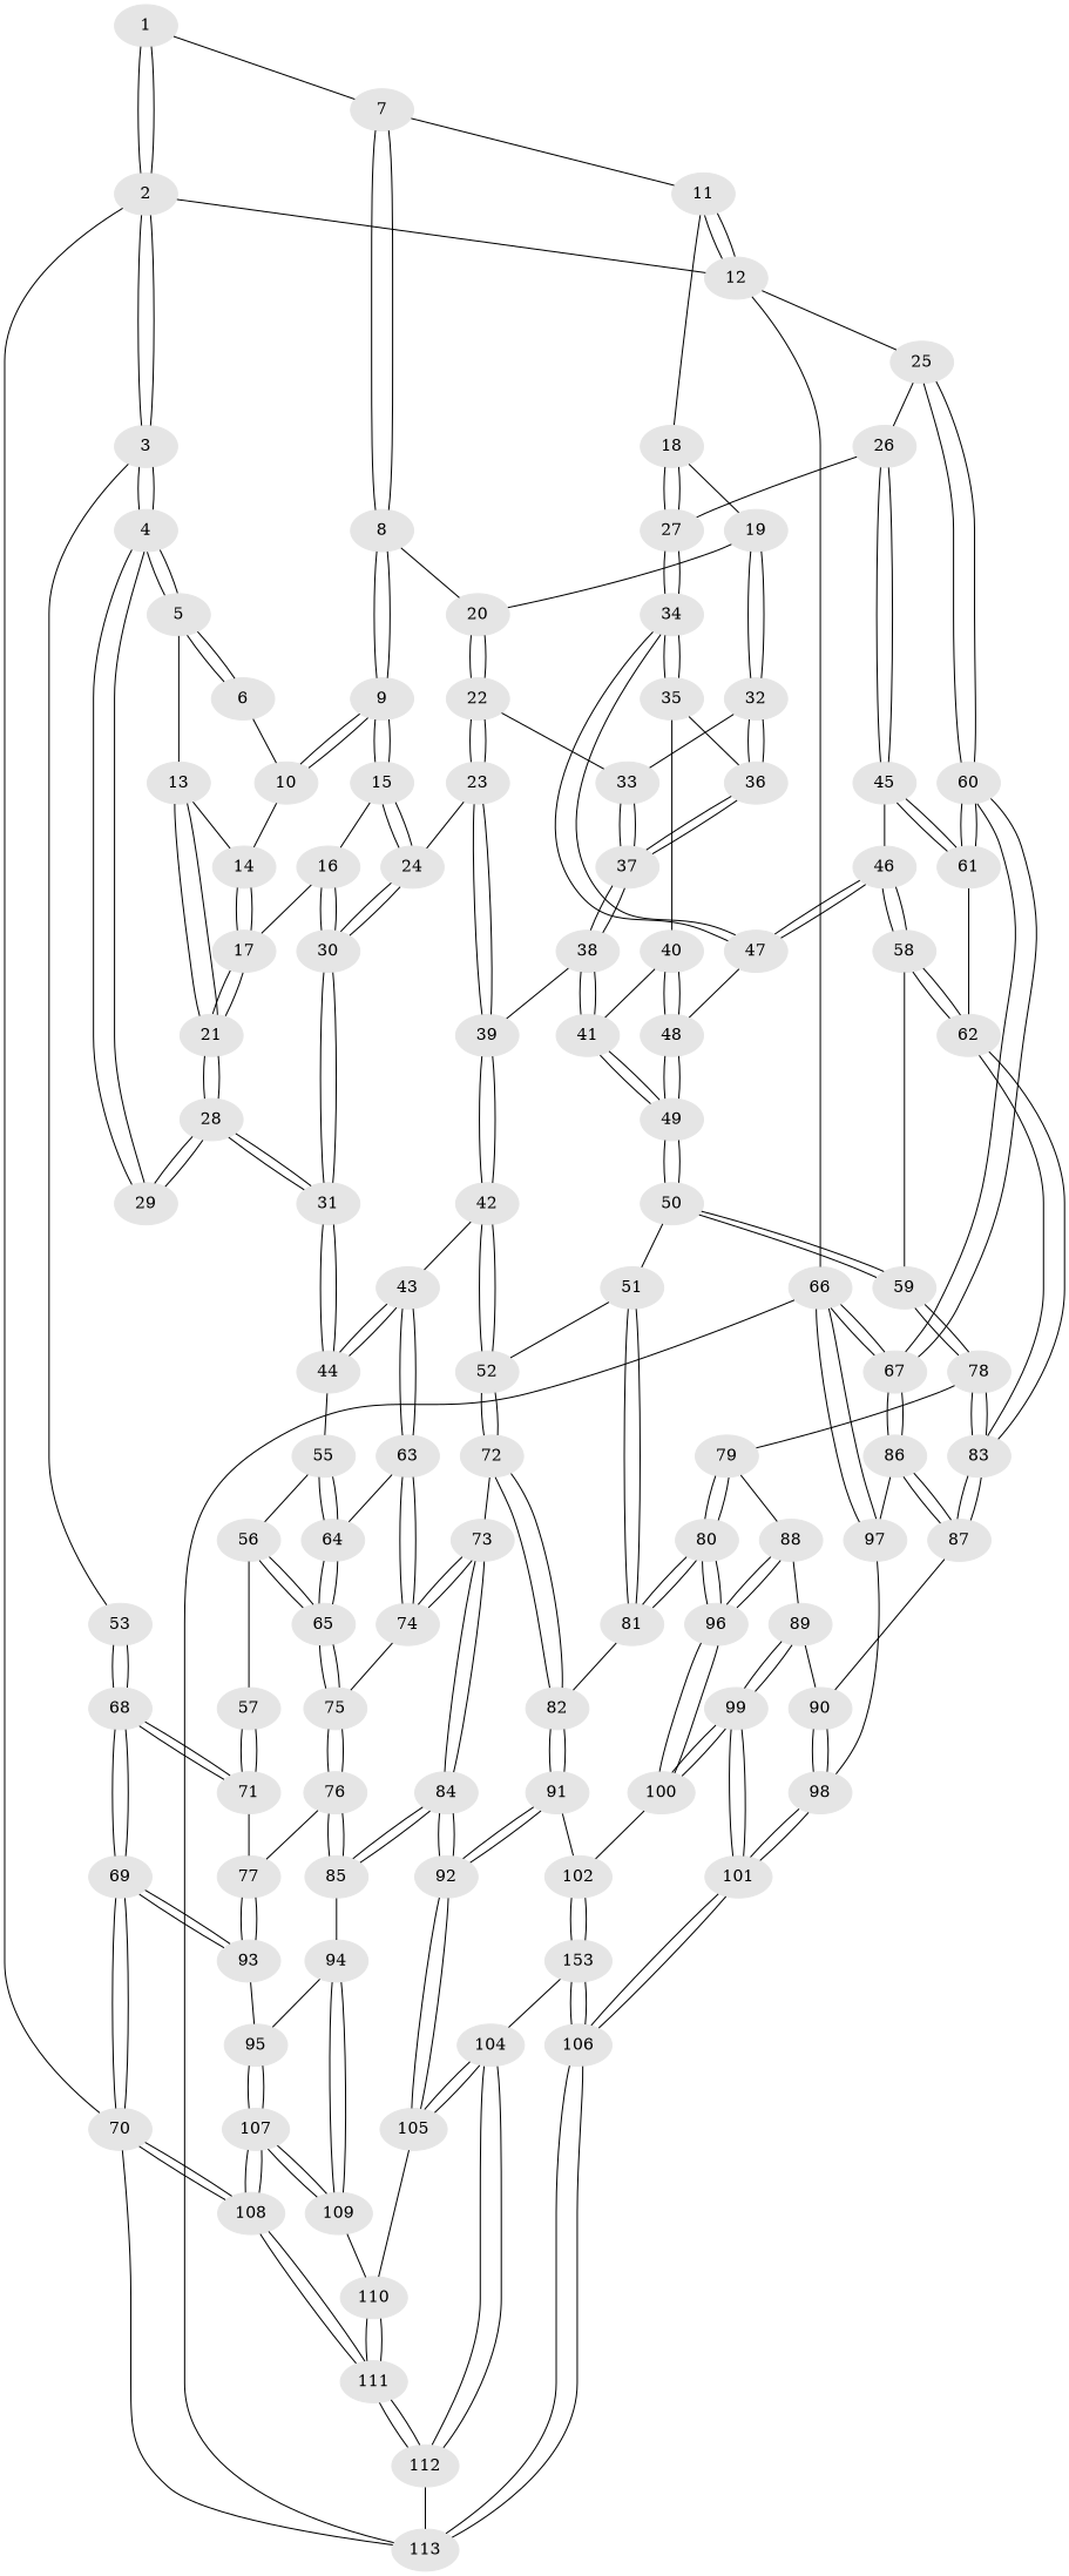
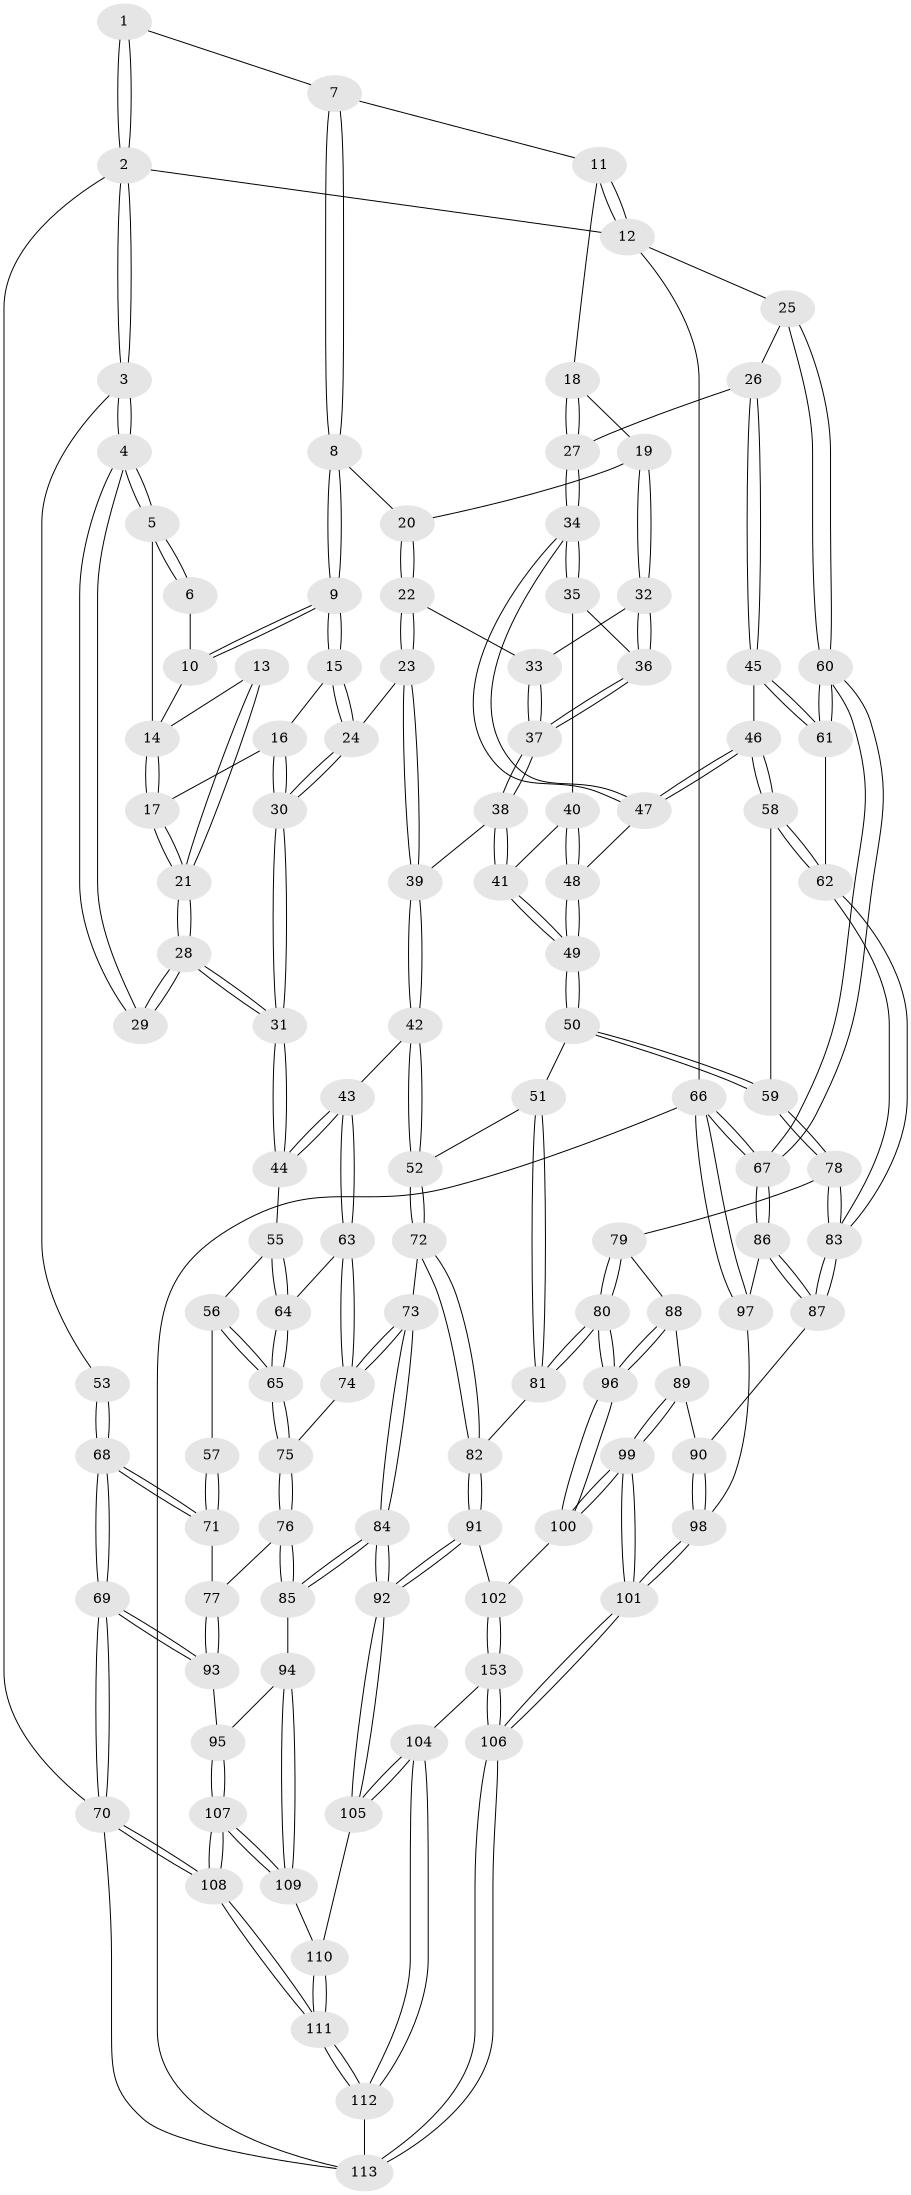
  graph {
    node [color=gray90 style=filled]
    1
    2
    7
    3
    12
    70
    8
    11
    4
    53
    25
    66
    113
    108
    5
    29
    68
    6
    13
    10
    14
    21
    9
    20
    18
    15
    22
    16
    24
    17
    19
    27
    26
    60
    67
    97
    28
    30
    31
    32
    34
    33
    36
    23
    39
    37
    42
    45
    61
    46
    35
    47
    44
    55
    38
    40
    48
    41
    49
    43
    52
    50
    63
    72
    64
    74
    56
    58
    62
    59
    51
    81
    78
    82
    73
    71
    69
    57
    65
    75
    77
    83
    79
    86
    87
    76
    98
    93
    95
    111
    84
    91
    85
    92
    94
    80
    88
    96
    89
    100
    102
    90
    105
    109
    99
    101
    n107 [label=153]
    110
    107
    106
    104
    112
    1 -- 2
    1 -- 2
    1 -- 7
    2 -- 3
    2 -- 3
    2 -- 12
    2 -- 70
    7 -- 8
    7 -- 8
    7 -- 11
    3 -- 4
    3 -- 4
    3 -- 53
    12 -- 25
    12 -- 66
    70 -- 113
    70 -- 108
    70 -- 108
    8 -- 9
    8 -- 9
    8 -- 20
    11 -- 12
    11 -- 12
    11 -- 18
    4 -- 5
    4 -- 5
    4 -- 29
    4 -- 29
    53 -- 68
    53 -- 68
    25 -- 26
    25 -- 60
    25 -- 60
    66 -- 113
    66 -- 67
    66 -- 67
    66 -- 97
    66 -- 97
    108 -- 111
    108 -- 111
    5 -- 6
    5 -- 6
-   5 -- 13
+   5 -- 14
    68 -- 71
    68 -- 71
    68 -- 69
    68 -- 69
    6 -- 10
    13 -- 14
    13 -- 21
    13 -- 21
    10 -- 14
    14 -- 17
    14 -- 17
    21 -- 28
    21 -- 28
    9 -- 10
    9 -- 10
    9 -- 15
    9 -- 15
    20 -- 22
    20 -- 22
    18 -- 19
    18 -- 27
    18 -- 27
    15 -- 16
    15 -- 24
    15 -- 24
    22 -- 33
    22 -- 23
    22 -- 23
    16 -- 17
    16 -- 30
    16 -- 30
    24 -- 30
    24 -- 30
    17 -- 21
    17 -- 21
    19 -- 20
    19 -- 32
    19 -- 32
    27 -- 34
    27 -- 34
    26 -- 27
    26 -- 45
    26 -- 45
    60 -- 67
    60 -- 67
    60 -- 61
    60 -- 61
    67 -- 86
    67 -- 86
    97 -- 98
    28 -- 29
    28 -- 29
    28 -- 31
    28 -- 31
    30 -- 31
    30 -- 31
    31 -- 44
    31 -- 44
    32 -- 33
    32 -- 36
    32 -- 36
    34 -- 35
    34 -- 35
    34 -- 47
    34 -- 47
    33 -- 37
    33 -- 37
    36 -- 37
    36 -- 37
    23 -- 24
    23 -- 39
    23 -- 39
    39 -- 42
    39 -- 42
    37 -- 38
    37 -- 38
    42 -- 43
    42 -- 52
    42 -- 52
    45 -- 61
    45 -- 61
    45 -- 46
    61 -- 62
    46 -- 47
    46 -- 47
    46 -- 58
    46 -- 58
    35 -- 36
    35 -- 40
    47 -- 48
    44 -- 55
    55 -- 64
    55 -- 64
    55 -- 56
    38 -- 39
    38 -- 41
    38 -- 41
    40 -- 48
    40 -- 48
    40 -- 41
    48 -- 49
    48 -- 49
    41 -- 49
    41 -- 49
    49 -- 50
    49 -- 50
    43 -- 44
    43 -- 44
    43 -- 63
    43 -- 63
    52 -- 72
    52 -- 72
    50 -- 59
    50 -- 59
    50 -- 51
    63 -- 64
    63 -- 74
    63 -- 74
    72 -- 82
    72 -- 82
    72 -- 73
    64 -- 65
    64 -- 65
    74 -- 75
    56 -- 57
    56 -- 65
    56 -- 65
    58 -- 62
    58 -- 62
    58 -- 59
    62 -- 83
    62 -- 83
    59 -- 78
    59 -- 78
    51 -- 52
    51 -- 81
    51 -- 81
    81 -- 82
    78 -- 83
    78 -- 83
    78 -- 79
    82 -- 91
    82 -- 91
    73 -- 74
    73 -- 74
    73 -- 84
    73 -- 84
    71 -- 77
    69 -- 70
    69 -- 70
    69 -- 93
    69 -- 93
    57 -- 71
    57 -- 71
    65 -- 75
    65 -- 75
    75 -- 76
    75 -- 76
    77 -- 93
    77 -- 93
    83 -- 87
    83 -- 87
    79 -- 80
    79 -- 80
    79 -- 88
    86 -- 97
    86 -- 87
    86 -- 87
    87 -- 90
    76 -- 77
    76 -- 85
    76 -- 85
    98 -- 101
    98 -- 101
    93 -- 95
    95 -- 107
    95 -- 107
    111 -- 112
    111 -- 112
    84 -- 85
    84 -- 85
    84 -- 92
    84 -- 92
    91 -- 92
    91 -- 92
    91 -- 102
    85 -- 94
    92 -- 105
    92 -- 105
    94 -- 95
    94 -- 109
    94 -- 109
    80 -- 81
    80 -- 81
    80 -- 96
    80 -- 96
    88 -- 96
    88 -- 96
    88 -- 89
    96 -- 100
    96 -- 100
    89 -- 90
    89 -- 99
    89 -- 99
    100 -- 102
    102 -- n107
    102 -- n107
    90 -- 98
    90 -- 98
    105 -- 110
    109 -- 110
    99 -- 100
    99 -- 100
    99 -- 101
    99 -- 101
    101 -- 106
    101 -- 106
    n107 -- 106
    n107 -- 106
    n107 -- 104
    110 -- 111
    110 -- 111
    107 -- 108
    107 -- 108
    107 -- 109
    107 -- 109
    106 -- 113
    106 -- 113
    104 -- 105
    104 -- 105
    104 -- 112
    104 -- 112
    112 -- 113
  }
